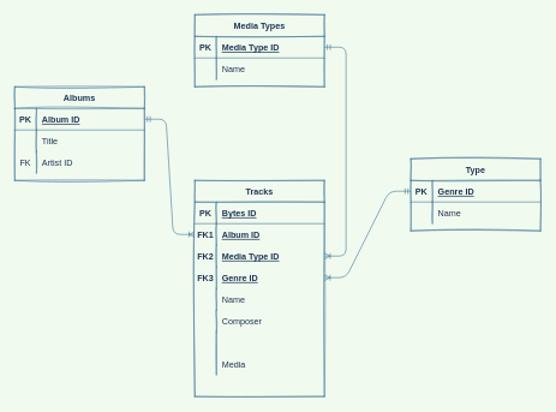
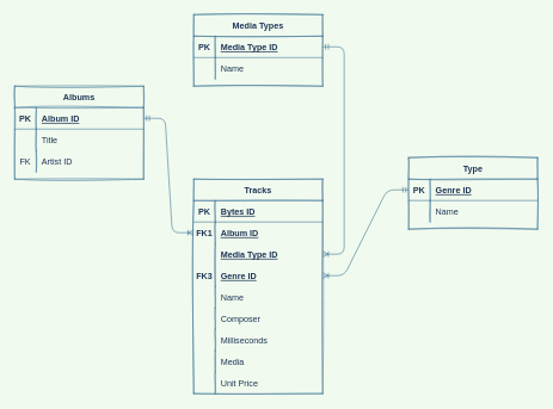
  <mxCell id="0" />
  <mxCell id="1" parent="0" />
  <mxCell id="2" value="Albums" style="shape=table;startSize=30;container=1;collapsible=1;childLayout=tableLayout;fixedRows=1;rowLines=0;fontStyle=1;align=center;resizeLast=1;sketch=1;strokeColor=#457B9D;fillColor=none;fontColor=#1D3557;" vertex="1" parent="1"><mxGeometry x="20" y="120" width="180" height="130" as="geometry" /></mxCell>
  <mxCell id="3" value="" style="shape=partialRectangle;collapsible=0;dropTarget=0;pointerEvents=0;fillColor=none;top=0;left=0;bottom=1;right=0;points=[[0,0.5],[1,0.5]];portConstraint=eastwest;strokeColor=#457B9D;fontColor=#1D3557;" vertex="1" parent="2"><mxGeometry y="30" width="180" height="30" as="geometry" /></mxCell>
  <mxCell id="4" value="PK" style="shape=partialRectangle;connectable=0;fillColor=none;top=0;left=0;bottom=0;right=0;fontStyle=1;overflow=hidden;strokeColor=#457B9D;fontColor=#1D3557;" vertex="1" parent="3"><mxGeometry width="30" height="30" as="geometry"><mxRectangle width="30" height="30" as="alternateBounds" /></mxGeometry></mxCell>
  <mxCell id="5" value="Album ID" style="shape=partialRectangle;connectable=0;fillColor=none;top=0;left=0;bottom=0;right=0;align=left;spacingLeft=6;fontStyle=5;overflow=hidden;strokeColor=#457B9D;fontColor=#1D3557;" vertex="1" parent="3"><mxGeometry x="30" width="150" height="30" as="geometry"><mxRectangle width="150" height="30" as="alternateBounds" /></mxGeometry></mxCell>
  <mxCell id="6" value="" style="shape=partialRectangle;collapsible=0;dropTarget=0;pointerEvents=0;fillColor=none;top=0;left=0;bottom=0;right=0;points=[[0,0.5],[1,0.5]];portConstraint=eastwest;strokeColor=#457B9D;fontColor=#1D3557;" vertex="1" parent="2"><mxGeometry y="60" width="180" height="30" as="geometry" /></mxCell>
  <mxCell id="7" value="" style="shape=partialRectangle;connectable=0;fillColor=none;top=0;left=0;bottom=0;right=0;editable=1;overflow=hidden;strokeColor=#457B9D;fontColor=#1D3557;" vertex="1" parent="6"><mxGeometry width="30" height="30" as="geometry"><mxRectangle width="30" height="30" as="alternateBounds" /></mxGeometry></mxCell>
  <mxCell id="8" value="Title" style="shape=partialRectangle;connectable=0;fillColor=none;top=0;left=0;bottom=0;right=0;align=left;spacingLeft=6;overflow=hidden;strokeColor=#457B9D;fontColor=#1D3557;" vertex="1" parent="6"><mxGeometry x="30" width="150" height="30" as="geometry"><mxRectangle width="150" height="30" as="alternateBounds" /></mxGeometry></mxCell>
  <mxCell id="9" value="" style="shape=partialRectangle;collapsible=0;dropTarget=0;pointerEvents=0;fillColor=none;top=0;left=0;bottom=0;right=0;points=[[0,0.5],[1,0.5]];portConstraint=eastwest;strokeColor=#457B9D;fontColor=#1D3557;" vertex="1" parent="2"><mxGeometry y="90" width="180" height="30" as="geometry" /></mxCell>
  <mxCell id="10" value="FK" style="shape=partialRectangle;connectable=0;fillColor=none;top=0;left=0;bottom=0;right=0;editable=1;overflow=hidden;strokeColor=#457B9D;fontColor=#1D3557;" vertex="1" parent="9"><mxGeometry width="30" height="30" as="geometry"><mxRectangle width="30" height="30" as="alternateBounds" /></mxGeometry></mxCell>
  <mxCell id="11" value="Artist ID" style="shape=partialRectangle;connectable=0;fillColor=none;top=0;left=0;bottom=0;right=0;align=left;spacingLeft=6;overflow=hidden;strokeColor=#457B9D;fontColor=#1D3557;" vertex="1" parent="9"><mxGeometry x="30" width="150" height="30" as="geometry"><mxRectangle width="150" height="30" as="alternateBounds" /></mxGeometry></mxCell>
  <mxCell id="12" value="Media Types" style="shape=table;startSize=30;container=1;collapsible=1;childLayout=tableLayout;fixedRows=1;rowLines=0;fontStyle=1;align=center;resizeLast=1;sketch=1;strokeColor=#457B9D;fillColor=none;fontColor=#1D3557;" vertex="1" parent="1"><mxGeometry x="270" y="20" width="180" height="100" as="geometry" /></mxCell>
  <mxCell id="13" value="" style="shape=partialRectangle;collapsible=0;dropTarget=0;pointerEvents=0;fillColor=none;top=0;left=0;bottom=1;right=0;points=[[0,0.5],[1,0.5]];portConstraint=eastwest;strokeColor=#457B9D;fontColor=#1D3557;" vertex="1" parent="12"><mxGeometry y="30" width="180" height="30" as="geometry" /></mxCell>
  <mxCell id="14" value="PK" style="shape=partialRectangle;connectable=0;fillColor=none;top=0;left=0;bottom=0;right=0;fontStyle=1;overflow=hidden;strokeColor=#457B9D;fontColor=#1D3557;" vertex="1" parent="13"><mxGeometry width="30" height="30" as="geometry"><mxRectangle width="30" height="30" as="alternateBounds" /></mxGeometry></mxCell>
  <mxCell id="15" value="Media Type ID" style="shape=partialRectangle;connectable=0;fillColor=none;top=0;left=0;bottom=0;right=0;align=left;spacingLeft=6;fontStyle=5;overflow=hidden;strokeColor=#457B9D;fontColor=#1D3557;" vertex="1" parent="13"><mxGeometry x="30" width="150" height="30" as="geometry"><mxRectangle width="150" height="30" as="alternateBounds" /></mxGeometry></mxCell>
  <mxCell id="16" value="" style="shape=partialRectangle;collapsible=0;dropTarget=0;pointerEvents=0;fillColor=none;top=0;left=0;bottom=0;right=0;points=[[0,0.5],[1,0.5]];portConstraint=eastwest;strokeColor=#457B9D;fontColor=#1D3557;" vertex="1" parent="12"><mxGeometry y="60" width="180" height="30" as="geometry" /></mxCell>
  <mxCell id="17" value="" style="shape=partialRectangle;connectable=0;fillColor=none;top=0;left=0;bottom=0;right=0;editable=1;overflow=hidden;strokeColor=#457B9D;fontColor=#1D3557;" vertex="1" parent="16"><mxGeometry width="30" height="30" as="geometry"><mxRectangle width="30" height="30" as="alternateBounds" /></mxGeometry></mxCell>
  <mxCell id="18" value="Name" style="shape=partialRectangle;connectable=0;fillColor=none;top=0;left=0;bottom=0;right=0;align=left;spacingLeft=6;overflow=hidden;strokeColor=#457B9D;fontColor=#1D3557;" vertex="1" parent="16"><mxGeometry x="30" width="150" height="30" as="geometry"><mxRectangle width="150" height="30" as="alternateBounds" /></mxGeometry></mxCell>
  <mxCell id="19" value="Type" style="shape=table;startSize=30;container=1;collapsible=1;childLayout=tableLayout;fixedRows=1;rowLines=0;fontStyle=1;align=center;resizeLast=1;sketch=1;strokeColor=#457B9D;fillColor=none;fontColor=#1D3557;" vertex="1" parent="1"><mxGeometry x="570" y="220" width="180" height="100" as="geometry" /></mxCell>
  <mxCell id="20" value="" style="shape=partialRectangle;collapsible=0;dropTarget=0;pointerEvents=0;fillColor=none;top=0;left=0;bottom=1;right=0;points=[[0,0.5],[1,0.5]];portConstraint=eastwest;strokeColor=#457B9D;fontColor=#1D3557;" vertex="1" parent="19"><mxGeometry y="30" width="180" height="30" as="geometry" /></mxCell>
  <mxCell id="21" value="PK" style="shape=partialRectangle;connectable=0;fillColor=none;top=0;left=0;bottom=0;right=0;fontStyle=1;overflow=hidden;strokeColor=#457B9D;fontColor=#1D3557;" vertex="1" parent="20"><mxGeometry width="30" height="30" as="geometry"><mxRectangle width="30" height="30" as="alternateBounds" /></mxGeometry></mxCell>
  <mxCell id="22" value="Genre ID" style="shape=partialRectangle;connectable=0;fillColor=none;top=0;left=0;bottom=0;right=0;align=left;spacingLeft=6;fontStyle=5;overflow=hidden;strokeColor=#457B9D;fontColor=#1D3557;" vertex="1" parent="20"><mxGeometry x="30" width="150" height="30" as="geometry"><mxRectangle width="150" height="30" as="alternateBounds" /></mxGeometry></mxCell>
  <mxCell id="23" value="" style="shape=partialRectangle;collapsible=0;dropTarget=0;pointerEvents=0;fillColor=none;top=0;left=0;bottom=0;right=0;points=[[0,0.5],[1,0.5]];portConstraint=eastwest;strokeColor=#457B9D;fontColor=#1D3557;" vertex="1" parent="19"><mxGeometry y="60" width="180" height="30" as="geometry" /></mxCell>
  <mxCell id="24" value="" style="shape=partialRectangle;connectable=0;fillColor=none;top=0;left=0;bottom=0;right=0;editable=1;overflow=hidden;strokeColor=#457B9D;fontColor=#1D3557;" vertex="1" parent="23"><mxGeometry width="30" height="30" as="geometry"><mxRectangle width="30" height="30" as="alternateBounds" /></mxGeometry></mxCell>
  <mxCell id="25" value="Name" style="shape=partialRectangle;connectable=0;fillColor=none;top=0;left=0;bottom=0;right=0;align=left;spacingLeft=6;overflow=hidden;strokeColor=#457B9D;fontColor=#1D3557;" vertex="1" parent="23"><mxGeometry x="30" width="150" height="30" as="geometry"><mxRectangle width="150" height="30" as="alternateBounds" /></mxGeometry></mxCell>
  <mxCell id="26" value="Tracks" style="shape=table;startSize=30;container=1;collapsible=1;childLayout=tableLayout;fixedRows=1;rowLines=0;fontStyle=1;align=center;resizeLast=1;sketch=1;strokeColor=#457B9D;fillColor=none;fontColor=#1D3557;" vertex="1" parent="1"><mxGeometry x="270" y="250" width="180" height="300" as="geometry" /></mxCell>
  <mxCell id="27" value="" style="shape=partialRectangle;collapsible=0;dropTarget=0;pointerEvents=0;fillColor=none;top=0;left=0;bottom=1;right=0;points=[[0,0.5],[1,0.5]];portConstraint=eastwest;strokeColor=#457B9D;fontColor=#1D3557;" vertex="1" parent="26"><mxGeometry y="30" width="180" height="30" as="geometry" /></mxCell>
  <mxCell id="28" value="PK" style="shape=partialRectangle;connectable=0;fillColor=none;top=0;left=0;bottom=0;right=0;fontStyle=1;overflow=hidden;strokeColor=#457B9D;fontColor=#1D3557;" vertex="1" parent="27"><mxGeometry width="30" height="30" as="geometry"><mxRectangle width="30" height="30" as="alternateBounds" /></mxGeometry></mxCell>
  <mxCell id="29" value="Bytes ID" style="shape=partialRectangle;connectable=0;fillColor=none;top=0;left=0;bottom=0;right=0;align=left;spacingLeft=6;fontStyle=5;overflow=hidden;strokeColor=#457B9D;fontColor=#1D3557;" vertex="1" parent="27"><mxGeometry x="30" width="150" height="30" as="geometry"><mxRectangle width="150" height="30" as="alternateBounds" /></mxGeometry></mxCell>
  <mxCell id="30" value="" style="shape=partialRectangle;collapsible=0;dropTarget=0;pointerEvents=0;fillColor=none;top=0;left=0;bottom=0;right=0;points=[[0,0.5],[1,0.5]];portConstraint=eastwest;strokeColor=#457B9D;fontColor=#1D3557;" vertex="1" parent="26"><mxGeometry y="60" width="180" height="30" as="geometry" /></mxCell>
  <mxCell id="31" value="FK1" style="shape=partialRectangle;connectable=0;fillColor=none;top=0;left=0;bottom=0;right=0;editable=1;overflow=hidden;fontStyle=1;strokeColor=#457B9D;fontColor=#1D3557;" vertex="1" parent="30"><mxGeometry width="30" height="30" as="geometry"><mxRectangle width="30" height="30" as="alternateBounds" /></mxGeometry></mxCell>
  <mxCell id="32" value="Album ID" style="shape=partialRectangle;connectable=0;fillColor=none;top=0;left=0;bottom=0;right=0;align=left;spacingLeft=6;overflow=hidden;fontStyle=5;strokeColor=#457B9D;fontColor=#1D3557;" vertex="1" parent="30"><mxGeometry x="30" width="150" height="30" as="geometry"><mxRectangle width="150" height="30" as="alternateBounds" /></mxGeometry></mxCell>
  <mxCell id="33" value="" style="shape=partialRectangle;collapsible=0;dropTarget=0;pointerEvents=0;fillColor=none;top=0;left=0;bottom=0;right=0;points=[[0,0.5],[1,0.5]];portConstraint=eastwest;strokeColor=#457B9D;fontColor=#1D3557;" vertex="1" parent="26"><mxGeometry y="90" width="180" height="30" as="geometry" /></mxCell>
- <mxCell id="34" value="FK2" style="shape=partialRectangle;connectable=0;fillColor=none;top=0;left=0;bottom=0;right=0;editable=1;overflow=hidden;fontStyle=1;strokeColor=#457B9D;fontColor=#1D3557;" vertex="1" parent="33"><mxGeometry width="30" height="30" as="geometry"><mxRectangle width="30" height="30" as="alternateBounds" /></mxGeometry></mxCell>
  <mxCell id="35" value="Media Type ID" style="shape=partialRectangle;connectable=0;fillColor=none;top=0;left=0;bottom=0;right=0;align=left;spacingLeft=6;overflow=hidden;fontStyle=5;strokeColor=#457B9D;fontColor=#1D3557;" vertex="1" parent="33"><mxGeometry x="30" width="150" height="30" as="geometry"><mxRectangle width="150" height="30" as="alternateBounds" /></mxGeometry></mxCell>
  <mxCell id="36" value="" style="shape=partialRectangle;collapsible=0;dropTarget=0;pointerEvents=0;fillColor=none;top=0;left=0;bottom=0;right=0;points=[[0,0.5],[1,0.5]];portConstraint=eastwest;strokeColor=#457B9D;fontColor=#1D3557;" vertex="1" parent="26"><mxGeometry y="120" width="180" height="30" as="geometry" /></mxCell>
  <mxCell id="37" value="FK3" style="shape=partialRectangle;connectable=0;fillColor=none;top=0;left=0;bottom=0;right=0;editable=1;overflow=hidden;fontStyle=1;strokeColor=#457B9D;fontColor=#1D3557;" vertex="1" parent="36"><mxGeometry width="30" height="30" as="geometry"><mxRectangle width="30" height="30" as="alternateBounds" /></mxGeometry></mxCell>
  <mxCell id="38" value="Genre ID" style="shape=partialRectangle;connectable=0;fillColor=none;top=0;left=0;bottom=0;right=0;align=left;spacingLeft=6;overflow=hidden;fontStyle=5;strokeColor=#457B9D;fontColor=#1D3557;" vertex="1" parent="36"><mxGeometry x="30" width="150" height="30" as="geometry"><mxRectangle width="150" height="30" as="alternateBounds" /></mxGeometry></mxCell>
  <mxCell id="39" value="" style="shape=partialRectangle;collapsible=0;dropTarget=0;pointerEvents=0;fillColor=none;top=0;left=0;bottom=0;right=0;points=[[0,0.5],[1,0.5]];portConstraint=eastwest;strokeColor=#457B9D;fontColor=#1D3557;" vertex="1" parent="26"><mxGeometry y="150" width="180" height="30" as="geometry" /></mxCell>
  <mxCell id="40" value="" style="shape=partialRectangle;connectable=0;fillColor=none;top=0;left=0;bottom=0;right=0;editable=1;overflow=hidden;strokeColor=#457B9D;fontColor=#1D3557;" vertex="1" parent="39"><mxGeometry width="30" height="30" as="geometry"><mxRectangle width="30" height="30" as="alternateBounds" /></mxGeometry></mxCell>
  <mxCell id="41" value="Name" style="shape=partialRectangle;connectable=0;fillColor=none;top=0;left=0;bottom=0;right=0;align=left;spacingLeft=6;overflow=hidden;strokeColor=#457B9D;fontColor=#1D3557;" vertex="1" parent="39"><mxGeometry x="30" width="150" height="30" as="geometry"><mxRectangle width="150" height="30" as="alternateBounds" /></mxGeometry></mxCell>
  <mxCell id="42" value="" style="shape=partialRectangle;collapsible=0;dropTarget=0;pointerEvents=0;fillColor=none;top=0;left=0;bottom=0;right=0;points=[[0,0.5],[1,0.5]];portConstraint=eastwest;strokeColor=#457B9D;fontColor=#1D3557;" vertex="1" parent="26"><mxGeometry y="180" width="180" height="30" as="geometry" /></mxCell>
  <mxCell id="43" value="" style="shape=partialRectangle;connectable=0;fillColor=none;top=0;left=0;bottom=0;right=0;editable=1;overflow=hidden;strokeColor=#457B9D;fontColor=#1D3557;" vertex="1" parent="42"><mxGeometry width="30" height="30" as="geometry"><mxRectangle width="30" height="30" as="alternateBounds" /></mxGeometry></mxCell>
  <mxCell id="44" value="Composer" style="shape=partialRectangle;connectable=0;fillColor=none;top=0;left=0;bottom=0;right=0;align=left;spacingLeft=6;overflow=hidden;strokeColor=#457B9D;fontColor=#1D3557;" vertex="1" parent="42"><mxGeometry x="30" width="150" height="30" as="geometry"><mxRectangle width="150" height="30" as="alternateBounds" /></mxGeometry></mxCell>
  <mxCell id="45" value="" style="shape=partialRectangle;collapsible=0;dropTarget=0;pointerEvents=0;fillColor=none;top=0;left=0;bottom=0;right=0;points=[[0,0.5],[1,0.5]];portConstraint=eastwest;strokeColor=#457B9D;fontColor=#1D3557;" vertex="1" parent="26"><mxGeometry y="210" width="180" height="30" as="geometry" /></mxCell>
  <mxCell id="46" value="" style="shape=partialRectangle;connectable=0;fillColor=none;top=0;left=0;bottom=0;right=0;editable=1;overflow=hidden;strokeColor=#457B9D;fontColor=#1D3557;" vertex="1" parent="45"><mxGeometry width="30" height="30" as="geometry"><mxRectangle width="30" height="30" as="alternateBounds" /></mxGeometry></mxCell>
+ <mxCell id="47" value="Milliseconds" style="shape=partialRectangle;connectable=0;fillColor=none;top=0;left=0;bottom=0;right=0;align=left;spacingLeft=6;overflow=hidden;strokeColor=#457B9D;fontColor=#1D3557;" vertex="1" parent="45"><mxGeometry x="30" width="150" height="30" as="geometry"><mxRectangle width="150" height="30" as="alternateBounds" /></mxGeometry></mxCell>
  <mxCell id="48" value="" style="shape=partialRectangle;collapsible=0;dropTarget=0;pointerEvents=0;fillColor=none;top=0;left=0;bottom=0;right=0;points=[[0,0.5],[1,0.5]];portConstraint=eastwest;strokeColor=#457B9D;fontColor=#1D3557;" vertex="1" parent="26"><mxGeometry y="240" width="180" height="30" as="geometry" /></mxCell>
  <mxCell id="49" value="" style="shape=partialRectangle;connectable=0;fillColor=none;top=0;left=0;bottom=0;right=0;editable=1;overflow=hidden;strokeColor=#457B9D;fontColor=#1D3557;" vertex="1" parent="48"><mxGeometry width="30" height="30" as="geometry"><mxRectangle width="30" height="30" as="alternateBounds" /></mxGeometry></mxCell>
  <mxCell id="50" value="Media" style="shape=partialRectangle;connectable=0;fillColor=none;top=0;left=0;bottom=0;right=0;align=left;spacingLeft=6;overflow=hidden;strokeColor=#457B9D;fontColor=#1D3557;" vertex="1" parent="48"><mxGeometry x="30" width="150" height="30" as="geometry"><mxRectangle width="150" height="30" as="alternateBounds" /></mxGeometry></mxCell>
  <mxCell id="51" value="" style="shape=partialRectangle;collapsible=0;dropTarget=0;pointerEvents=0;fillColor=none;top=0;left=0;bottom=0;right=0;points=[[0,0.5],[1,0.5]];portConstraint=eastwest;strokeColor=#457B9D;fontColor=#1D3557;" vertex="1" parent="26"><mxGeometry y="270" width="180" height="30" as="geometry" /></mxCell>
  <mxCell id="52" value="" style="shape=partialRectangle;connectable=0;fillColor=none;top=0;left=0;bottom=0;right=0;editable=1;overflow=hidden;strokeColor=#457B9D;fontColor=#1D3557;" vertex="1" parent="51"><mxGeometry width="30" height="30" as="geometry"><mxRectangle width="30" height="30" as="alternateBounds" /></mxGeometry></mxCell>
+ <mxCell id="53" value="Unit Price" style="shape=partialRectangle;connectable=0;fillColor=none;top=0;left=0;bottom=0;right=0;align=left;spacingLeft=6;overflow=hidden;strokeColor=#457B9D;fontColor=#1D3557;" vertex="1" parent="51"><mxGeometry x="30" width="150" height="30" as="geometry"><mxRectangle width="150" height="30" as="alternateBounds" /></mxGeometry></mxCell>
  <mxCell id="54" value="" style="edgeStyle=entityRelationEdgeStyle;fontSize=12;html=1;endArrow=ERoneToMany;startArrow=ERmandOne;fontColor=#1D3557;strokeColor=#457B9D;fillColor=#A8DADC;" edge="1" parent="1" source="13" target="33"><mxGeometry width="100" height="100" relative="1" as="geometry"><mxPoint x="430" y="230" as="sourcePoint" /><mxPoint x="530" y="130" as="targetPoint" /></mxGeometry></mxCell>
  <mxCell id="55" value="" style="edgeStyle=entityRelationEdgeStyle;fontSize=12;html=1;endArrow=ERoneToMany;startArrow=ERmandOne;fontColor=#1D3557;strokeColor=#457B9D;fillColor=#A8DADC;exitX=0;exitY=0.5;exitDx=0;exitDy=0;" edge="1" parent="1" source="20" target="36"><mxGeometry width="100" height="100" relative="1" as="geometry"><mxPoint x="500" y="450" as="sourcePoint" /><mxPoint x="600" y="350" as="targetPoint" /></mxGeometry></mxCell>
  <mxCell id="56" value="" style="edgeStyle=entityRelationEdgeStyle;fontSize=12;html=1;endArrow=ERoneToMany;startArrow=ERmandOne;fontColor=#1D3557;strokeColor=#457B9D;fillColor=#A8DADC;" edge="1" parent="1" source="3" target="30"><mxGeometry width="100" height="100" relative="1" as="geometry"><mxPoint x="100" y="410" as="sourcePoint" /><mxPoint x="200" y="310" as="targetPoint" /></mxGeometry></mxCell>
